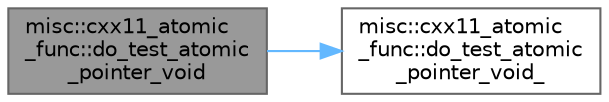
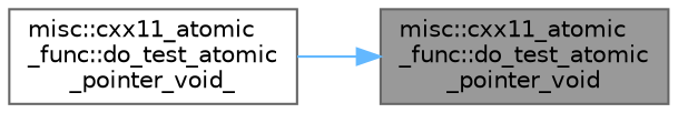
  digraph {
    rankdir=LR
    node [fontname=Helvetica fontsize=10 shape=box style=filled]
    n1 [color=gray40 fillcolor=grey60 fontcolor=black height=0.2 label="misc::cxx11_atomic\l_func::do_test_atomic\l_pointer_void" width=0.4]
    n2 [color=grey40 fillcolor=white height=0.2 label="misc::cxx11_atomic\l_func::do_test_atomic\l_pointer_void_" width=0.4]
-   n1 -> n2 [color=steelblue1 fontname=Helvetica fontsize=10 labelfontname=Helvetica labelfontsize=10 style=solid]
+   n2 -> n1 [color=steelblue1 fontname=Helvetica fontsize=10 labelfontname=Helvetica labelfontsize=10 style=solid]
  }
